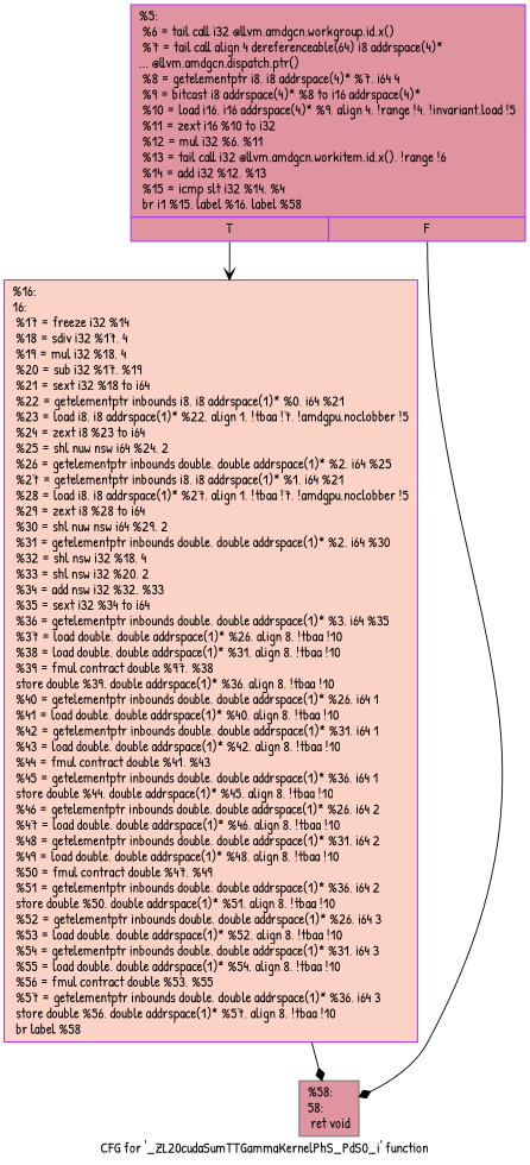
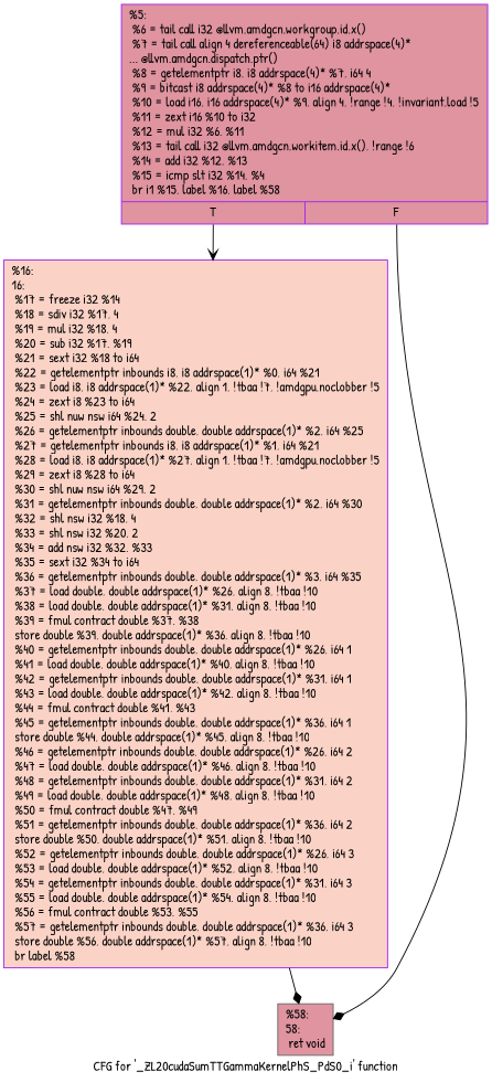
  digraph {
    label="CFG for '_ZL20cudaSumTTGammaKernelPhS_PdS0_i' function"
    fontname="Patrick Hand"
    node [color=purple fillcolor="#b70d2870" shape=record style=filled fontname="Patrick Hand"]
    edge [arrowhead=diamond fontname="Patrick Hand"]
    n1 [label="{%5:\l  %6 = tail call i32 @llvm.amdgcn.workgroup.id.x()\l  %7 = tail call align 4 dereferenceable(64) i8 addrspace(4)*\l... @llvm.amdgcn.dispatch.ptr()\l  %8 = getelementptr i8, i8 addrspace(4)* %7, i64 4\l  %9 = bitcast i8 addrspace(4)* %8 to i16 addrspace(4)*\l  %10 = load i16, i16 addrspace(4)* %9, align 4, !range !4, !invariant.load !5\l  %11 = zext i16 %10 to i32\l  %12 = mul i32 %6, %11\l  %13 = tail call i32 @llvm.amdgcn.workitem.id.x(), !range !6\l  %14 = add i32 %12, %13\l  %15 = icmp slt i32 %14, %4\l  br i1 %15, label %16, label %58\l|{<s0>T|<s1>F}}"]
-   n2 [fillcolor="#f59c7d70" label="{%16:\l16:                                               \l  %17 = freeze i32 %14\l  %18 = sdiv i32 %17, 4\l  %19 = mul i32 %18, 4\l  %20 = sub i32 %17, %19\l  %21 = sext i32 %18 to i64\l  %22 = getelementptr inbounds i8, i8 addrspace(1)* %0, i64 %21\l  %23 = load i8, i8 addrspace(1)* %22, align 1, !tbaa !7, !amdgpu.noclobber !5\l  %24 = zext i8 %23 to i64\l  %25 = shl nuw nsw i64 %24, 2\l  %26 = getelementptr inbounds double, double addrspace(1)* %2, i64 %25\l  %27 = getelementptr inbounds i8, i8 addrspace(1)* %1, i64 %21\l  %28 = load i8, i8 addrspace(1)* %27, align 1, !tbaa !7, !amdgpu.noclobber !5\l  %29 = zext i8 %28 to i64\l  %30 = shl nuw nsw i64 %29, 2\l  %31 = getelementptr inbounds double, double addrspace(1)* %2, i64 %30\l  %32 = shl nsw i32 %18, 4\l  %33 = shl nsw i32 %20, 2\l  %34 = add nsw i32 %32, %33\l  %35 = sext i32 %34 to i64\l  %36 = getelementptr inbounds double, double addrspace(1)* %3, i64 %35\l  %37 = load double, double addrspace(1)* %26, align 8, !tbaa !10\l  %38 = load double, double addrspace(1)* %31, align 8, !tbaa !10\l  %39 = fmul contract double %97, %38\l  store double %39, double addrspace(1)* %36, align 8, !tbaa !10\l  %40 = getelementptr inbounds double, double addrspace(1)* %26, i64 1\l  %41 = load double, double addrspace(1)* %40, align 8, !tbaa !10\l  %42 = getelementptr inbounds double, double addrspace(1)* %31, i64 1\l  %43 = load double, double addrspace(1)* %42, align 8, !tbaa !10\l  %44 = fmul contract double %41, %43\l  %45 = getelementptr inbounds double, double addrspace(1)* %36, i64 1\l  store double %44, double addrspace(1)* %45, align 8, !tbaa !10\l  %46 = getelementptr inbounds double, double addrspace(1)* %26, i64 2\l  %47 = load double, double addrspace(1)* %46, align 8, !tbaa !10\l  %48 = getelementptr inbounds double, double addrspace(1)* %31, i64 2\l  %49 = load double, double addrspace(1)* %48, align 8, !tbaa !10\l  %50 = fmul contract double %47, %49\l  %51 = getelementptr inbounds double, double addrspace(1)* %36, i64 2\l  store double %50, double addrspace(1)* %51, align 8, !tbaa !10\l  %52 = getelementptr inbounds double, double addrspace(1)* %26, i64 3\l  %53 = load double, double addrspace(1)* %52, align 8, !tbaa !10\l  %54 = getelementptr inbounds double, double addrspace(1)* %31, i64 3\l  %55 = load double, double addrspace(1)* %54, align 8, !tbaa !10\l  %56 = fmul contract double %53, %55\l  %57 = getelementptr inbounds double, double addrspace(1)* %36, i64 3\l  store double %56, double addrspace(1)* %57, align 8, !tbaa !10\l  br label %58\l}"]
+   n2 [fillcolor="#f59c7d70" label="{%16:\l16:                                               \l  %17 = freeze i32 %14\l  %18 = sdiv i32 %17, 4\l  %19 = mul i32 %18, 4\l  %20 = sub i32 %17, %19\l  %21 = sext i32 %18 to i64\l  %22 = getelementptr inbounds i8, i8 addrspace(1)* %0, i64 %21\l  %23 = load i8, i8 addrspace(1)* %22, align 1, !tbaa !7, !amdgpu.noclobber !5\l  %24 = zext i8 %23 to i64\l  %25 = shl nuw nsw i64 %24, 2\l  %26 = getelementptr inbounds double, double addrspace(1)* %2, i64 %25\l  %27 = getelementptr inbounds i8, i8 addrspace(1)* %1, i64 %21\l  %28 = load i8, i8 addrspace(1)* %27, align 1, !tbaa !7, !amdgpu.noclobber !5\l  %29 = zext i8 %28 to i64\l  %30 = shl nuw nsw i64 %29, 2\l  %31 = getelementptr inbounds double, double addrspace(1)* %2, i64 %30\l  %32 = shl nsw i32 %18, 4\l  %33 = shl nsw i32 %20, 2\l  %34 = add nsw i32 %32, %33\l  %35 = sext i32 %34 to i64\l  %36 = getelementptr inbounds double, double addrspace(1)* %3, i64 %35\l  %37 = load double, double addrspace(1)* %26, align 8, !tbaa !10\l  %38 = load double, double addrspace(1)* %31, align 8, !tbaa !10\l  %39 = fmul contract double %37, %38\l  store double %39, double addrspace(1)* %36, align 8, !tbaa !10\l  %40 = getelementptr inbounds double, double addrspace(1)* %26, i64 1\l  %41 = load double, double addrspace(1)* %40, align 8, !tbaa !10\l  %42 = getelementptr inbounds double, double addrspace(1)* %31, i64 1\l  %43 = load double, double addrspace(1)* %42, align 8, !tbaa !10\l  %44 = fmul contract double %41, %43\l  %45 = getelementptr inbounds double, double addrspace(1)* %36, i64 1\l  store double %44, double addrspace(1)* %45, align 8, !tbaa !10\l  %46 = getelementptr inbounds double, double addrspace(1)* %26, i64 2\l  %47 = load double, double addrspace(1)* %46, align 8, !tbaa !10\l  %48 = getelementptr inbounds double, double addrspace(1)* %31, i64 2\l  %49 = load double, double addrspace(1)* %48, align 8, !tbaa !10\l  %50 = fmul contract double %47, %49\l  %51 = getelementptr inbounds double, double addrspace(1)* %36, i64 2\l  store double %50, double addrspace(1)* %51, align 8, !tbaa !10\l  %52 = getelementptr inbounds double, double addrspace(1)* %26, i64 3\l  %53 = load double, double addrspace(1)* %52, align 8, !tbaa !10\l  %54 = getelementptr inbounds double, double addrspace(1)* %31, i64 3\l  %55 = load double, double addrspace(1)* %54, align 8, !tbaa !10\l  %56 = fmul contract double %53, %55\l  %57 = getelementptr inbounds double, double addrspace(1)* %36, i64 3\l  store double %56, double addrspace(1)* %57, align 8, !tbaa !10\l  br label %58\l}"]
    n3 [color=gray40 label="{%58:\l58:                                               \l  ret void\l}"]
    n1 -> n2 [tailport=s0 arrowhead=vee]
    n1 -> n3 [tailport=s1]
    n2 -> n3
  }
